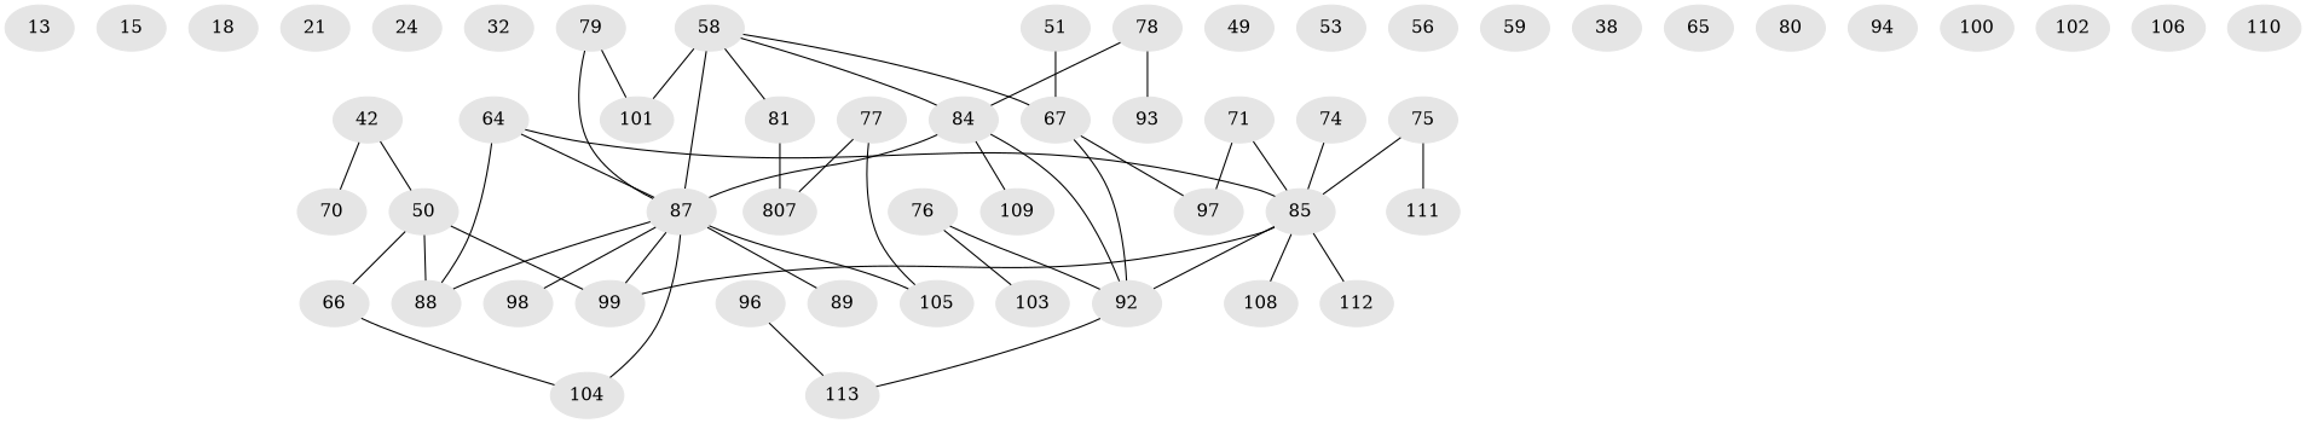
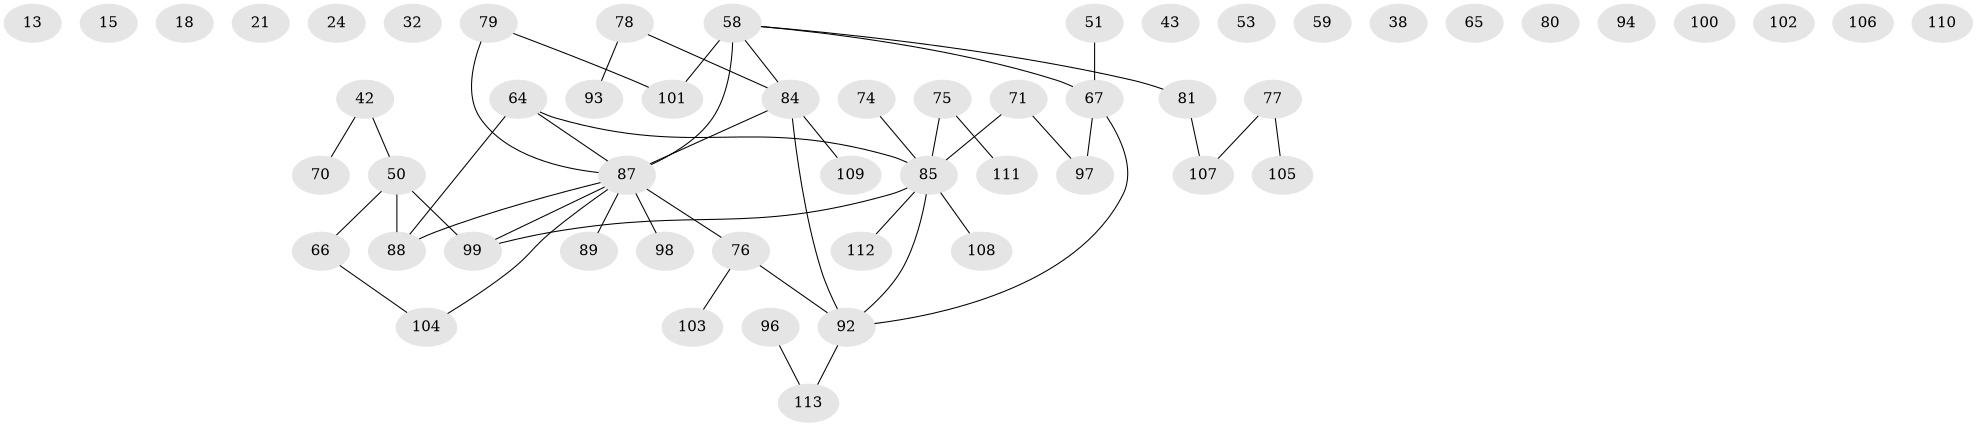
  graph {
    node [color=gray90 style=filled]
    13
    15
    18
    21
    24
    32
    42
    50
    n9 [label=70 super="+31"]
    66
    88 [super="+17"]
    99 [super="+36+54+95"]
-   43 [label=49]
+   43
    104 [super="+91"]
    51
    67
    92 [super="+86+90"]
    97
    75 [super="+63"]
    85 [super="+4+30+41+38+45+70"]
    111
    53
-   56
    58 [super="+23+25"]
    81
    87 [super="+40+44+65"]
    101 [super="+83"]
    84 [super="+49+61"]
-   107 [label=807]
+   107
    105
    89
    98
    59
    64 [super="+19"]
    108
    112
    113 [super="+2+82+60"]
    n38 [label=38]
    n39 [label=65]
    71 [super="+16"]
    74
    76 [super="+62"]
    103
    77 [super="+34+52"]
    109
    78
    93
    79 [super="+14+39+46"]
    80
    94
    96
    100
    102
    106
    110
    42 -- 50
    42 -- n9
    50 -- 66
    50 -- 88 [weight=2]
    50 -- 99
    66 -- 104
    51 -- 67
    67 -- 92
    67 -- 97
    92 -- 113
    75 -- 85 [weight=2]
    75 -- 111
    85 -- 99
    85 -- 92 [weight=2]
    85 -- 108
    85 -- 112
    58 -- 67
    58 -- 81
    58 -- 87 [weight=3]
    58 -- 101
    58 -- 84
    81 -- 107
    87 -- 88
    87 -- 99
    87 -- 104
-   87 -- 105
+   87 -- 76
    87 -- 89
    87 -- 98
    84 -- 92 [weight=2]
    84 -- 87
    84 -- 109
    64 -- 88 [weight=2]
    64 -- 85 [weight=2]
    64 -- 87
    71 -- 97
    71 -- 85
    74 -- 85
    76 -- 92 [weight=2]
    76 -- 103
    77 -- 107
    77 -- 105
    78 -- 84
    78 -- 93
    79 -- 87
    79 -- 101
    96 -- 113
  }
